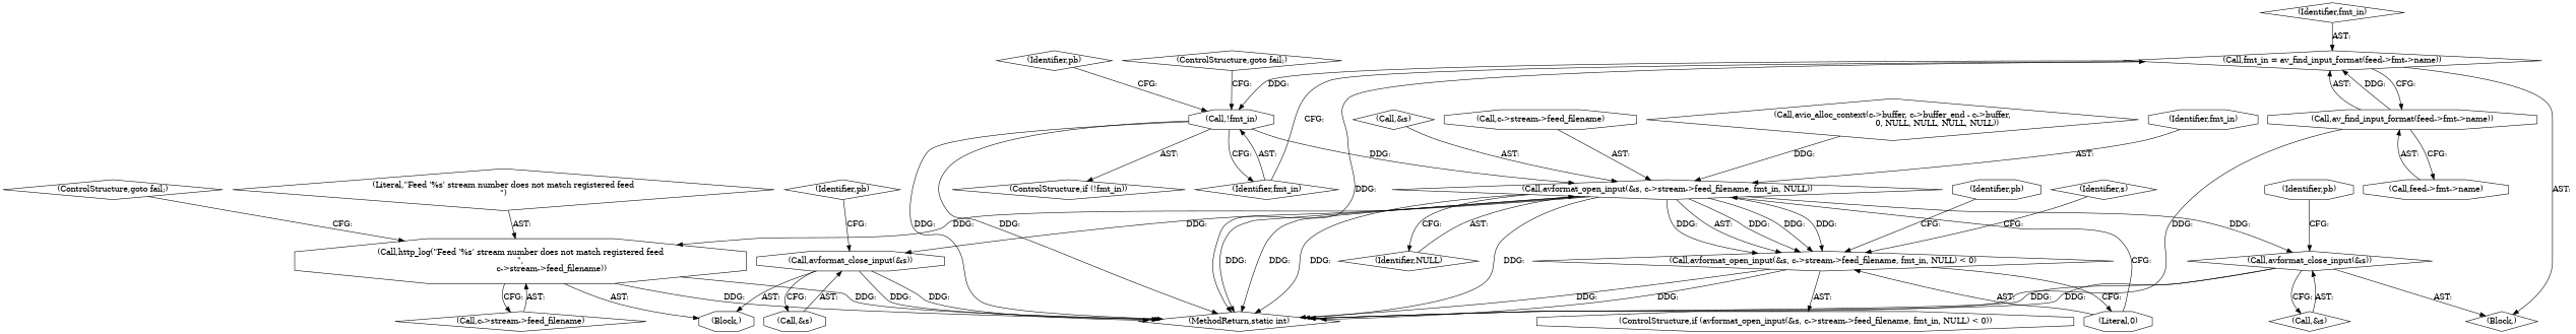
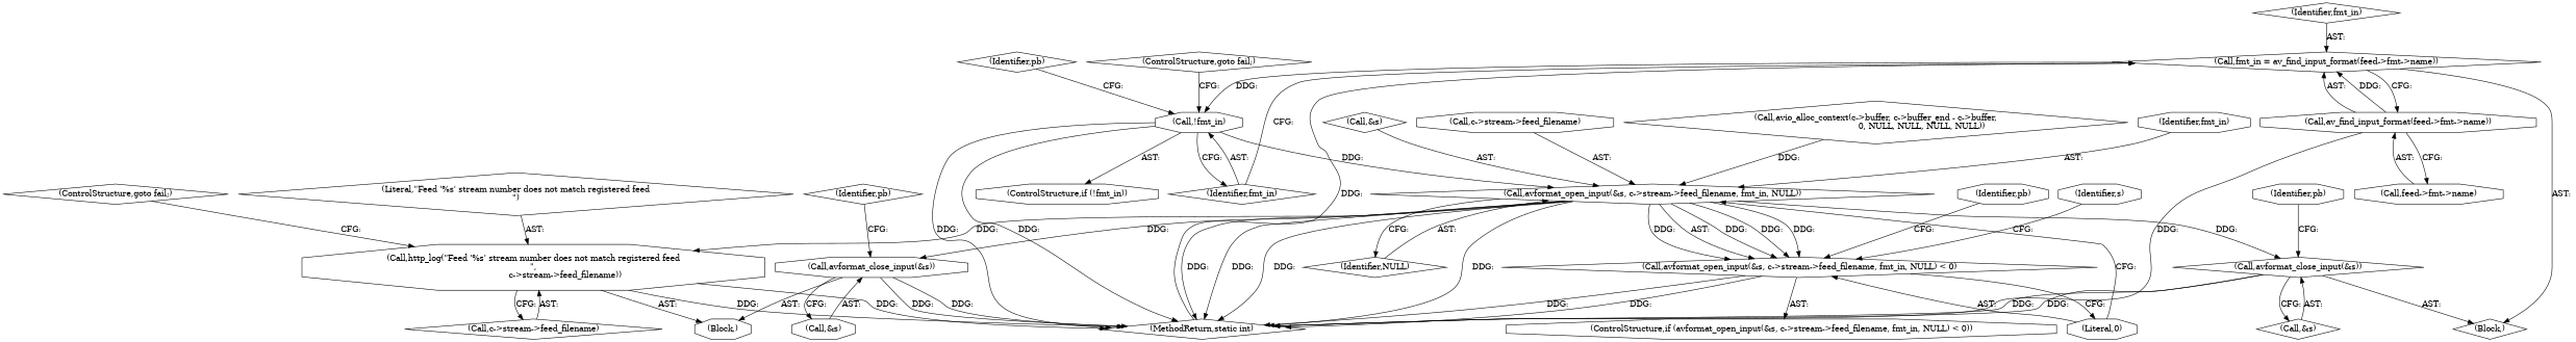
  digraph {
    node [shape=diamond]
    n1 [label="(Call,fmt_in = av_find_input_format(feed->fmt->name))"]
    n2 [label="(Call,av_find_input_format(feed->fmt->name))" shape=octagon]
    n3 [label="(Call,!fmt_in)" shape=octagon]
    n4 [label="(MethodReturn,static int)"]
    n5 [label="(Block,)"]
    n6 [label="(Call,feed->fmt->name)" shape=octagon]
    n7 [label="(Call,avformat_open_input(&s, c->stream->feed_filename, fmt_in, NULL))"]
    n8 [label="(Identifier,fmt_in)"]
-   n9 [label="(ControlStructure,if (!fmt_in))"]
+   n9 [label="(ControlStructure,if (!fmt_in))" shape=octagon]
    n10 [label="(Call,avformat_open_input(&s, c->stream->feed_filename, fmt_in, NULL) < 0)"]
    n11 [label="(Call,avformat_close_input(&s))" shape=octagon]
    n12 [label="(Call,http_log(\"Feed '%s' stream number does not match registered feed\n\",\n                         c->stream->feed_filename))" shape=octagon]
    n13 [label="(Call,avformat_close_input(&s))"]
    n14 [label="(Identifier,NULL)"]
    n15 [label="(ControlStructure,if (avformat_open_input(&s, c->stream->feed_filename, fmt_in, NULL) < 0))" shape=octagon]
    n16 [label="(Literal,0)" shape=octagon]
    n17 [label="(Block,)" shape=octagon]
    n18 [label="(Call,&s)" shape=octagon]
    n19 [label="(Call,c->stream->feed_filename)"]
    n20 [label="(Call,&s)"]
    n21 [label="(Call,avio_alloc_context(c->buffer, c->buffer_end - c->buffer,\n                                    0, NULL, NULL, NULL, NULL))"]
-   n22 [label="(Identifier,s)"]
+   n22 [label="(Identifier,s)" shape=octagon]
    n23 [label="(Identifier,pb)"]
    n24 [label="(Identifier,pb)" shape=octagon]
    n25 [label="(Identifier,pb)" shape=octagon]
    n26 [label="(Identifier,pb)"]
    n27 [label="(Identifier,fmt_in)" shape=octagon]
    n28 [label="(Literal,\"Feed '%s' stream number does not match registered feed\n\")"]
    n29 [label="(ControlStructure,goto fail;)"]
    n30 [label="(Call,&s)"]
    n31 [label="(Call,c->stream->feed_filename)" shape=octagon]
    n32 [label="(Identifier,fmt_in)"]
    n33 [label="(ControlStructure,goto fail;)"]
    n1 -> n2 [label="CFG: "]
    n1 -> n3 [label="DDG: "]
-   n1 -> n4 [label="DDG: "]
+   n4 -> n1 [label="DDG: "]
    n1 -> n5 [label="AST: "]
    n2 -> n1 [label="AST: "]
    n2 -> n1 [label="DDG: "]
    n2 -> n4 [label="DDG: "]
    n2 -> n6 [label="CFG: "]
    n3 -> n4 [label="DDG: "]
    n3 -> n4 [label="DDG: "]
    n3 -> n7 [label="DDG: "]
    n3 -> n8 [label="CFG: "]
    n3 -> n9 [label="AST: "]
    n6 -> n2 [label="AST: "]
    n7 -> n4 [label="DDG: "]
    n7 -> n4 [label="DDG: "]
    n7 -> n4 [label="DDG: "]
    n7 -> n4 [label="DDG: "]
    n7 -> n10 [label="AST: "]
    n7 -> n10 [label="DDG: "]
    n7 -> n10 [label="DDG: "]
    n7 -> n10 [label="DDG: "]
    n7 -> n10 [label="DDG: "]
    n7 -> n11 [label="DDG: "]
    n7 -> n12 [label="DDG: "]
    n7 -> n13 [label="DDG: "]
    n7 -> n14 [label="CFG: "]
    n8 -> n1 [label="CFG: "]
    n8 -> n3 [label="AST: "]
    n10 -> n4 [label="DDG: "]
    n10 -> n4 [label="DDG: "]
    n10 -> n15 [label="AST: "]
    n10 -> n16 [label="CFG: "]
    n11 -> n4 [label="DDG: "]
    n11 -> n4 [label="DDG: "]
    n11 -> n17 [label="AST: "]
    n11 -> n18 [label="CFG: "]
    n12 -> n4 [label="DDG: "]
    n12 -> n4 [label="DDG: "]
    n12 -> n17 [label="AST: "]
    n12 -> n19 [label="CFG: "]
    n13 -> n4 [label="DDG: "]
    n13 -> n4 [label="DDG: "]
    n13 -> n5 [label="AST: "]
    n13 -> n20 [label="CFG: "]
    n14 -> n7 [label="AST: "]
    n16 -> n7 [label="CFG: "]
    n16 -> n10 [label="AST: "]
    n18 -> n11 [label="AST: "]
    n19 -> n12 [label="AST: "]
    n20 -> n13 [label="AST: "]
    n21 -> n7 [label="DDG: "]
    n22 -> n10 [label="CFG: "]
    n23 -> n11 [label="CFG: "]
    n24 -> n10 [label="CFG: "]
    n25 -> n13 [label="CFG: "]
    n26 -> n3 [label="CFG: "]
    n27 -> n7 [label="AST: "]
    n28 -> n12 [label="AST: "]
    n29 -> n3 [label="CFG: "]
    n30 -> n7 [label="AST: "]
    n31 -> n7 [label="AST: "]
    n32 -> n1 [label="AST: "]
    n33 -> n12 [label="CFG: "]
  }
